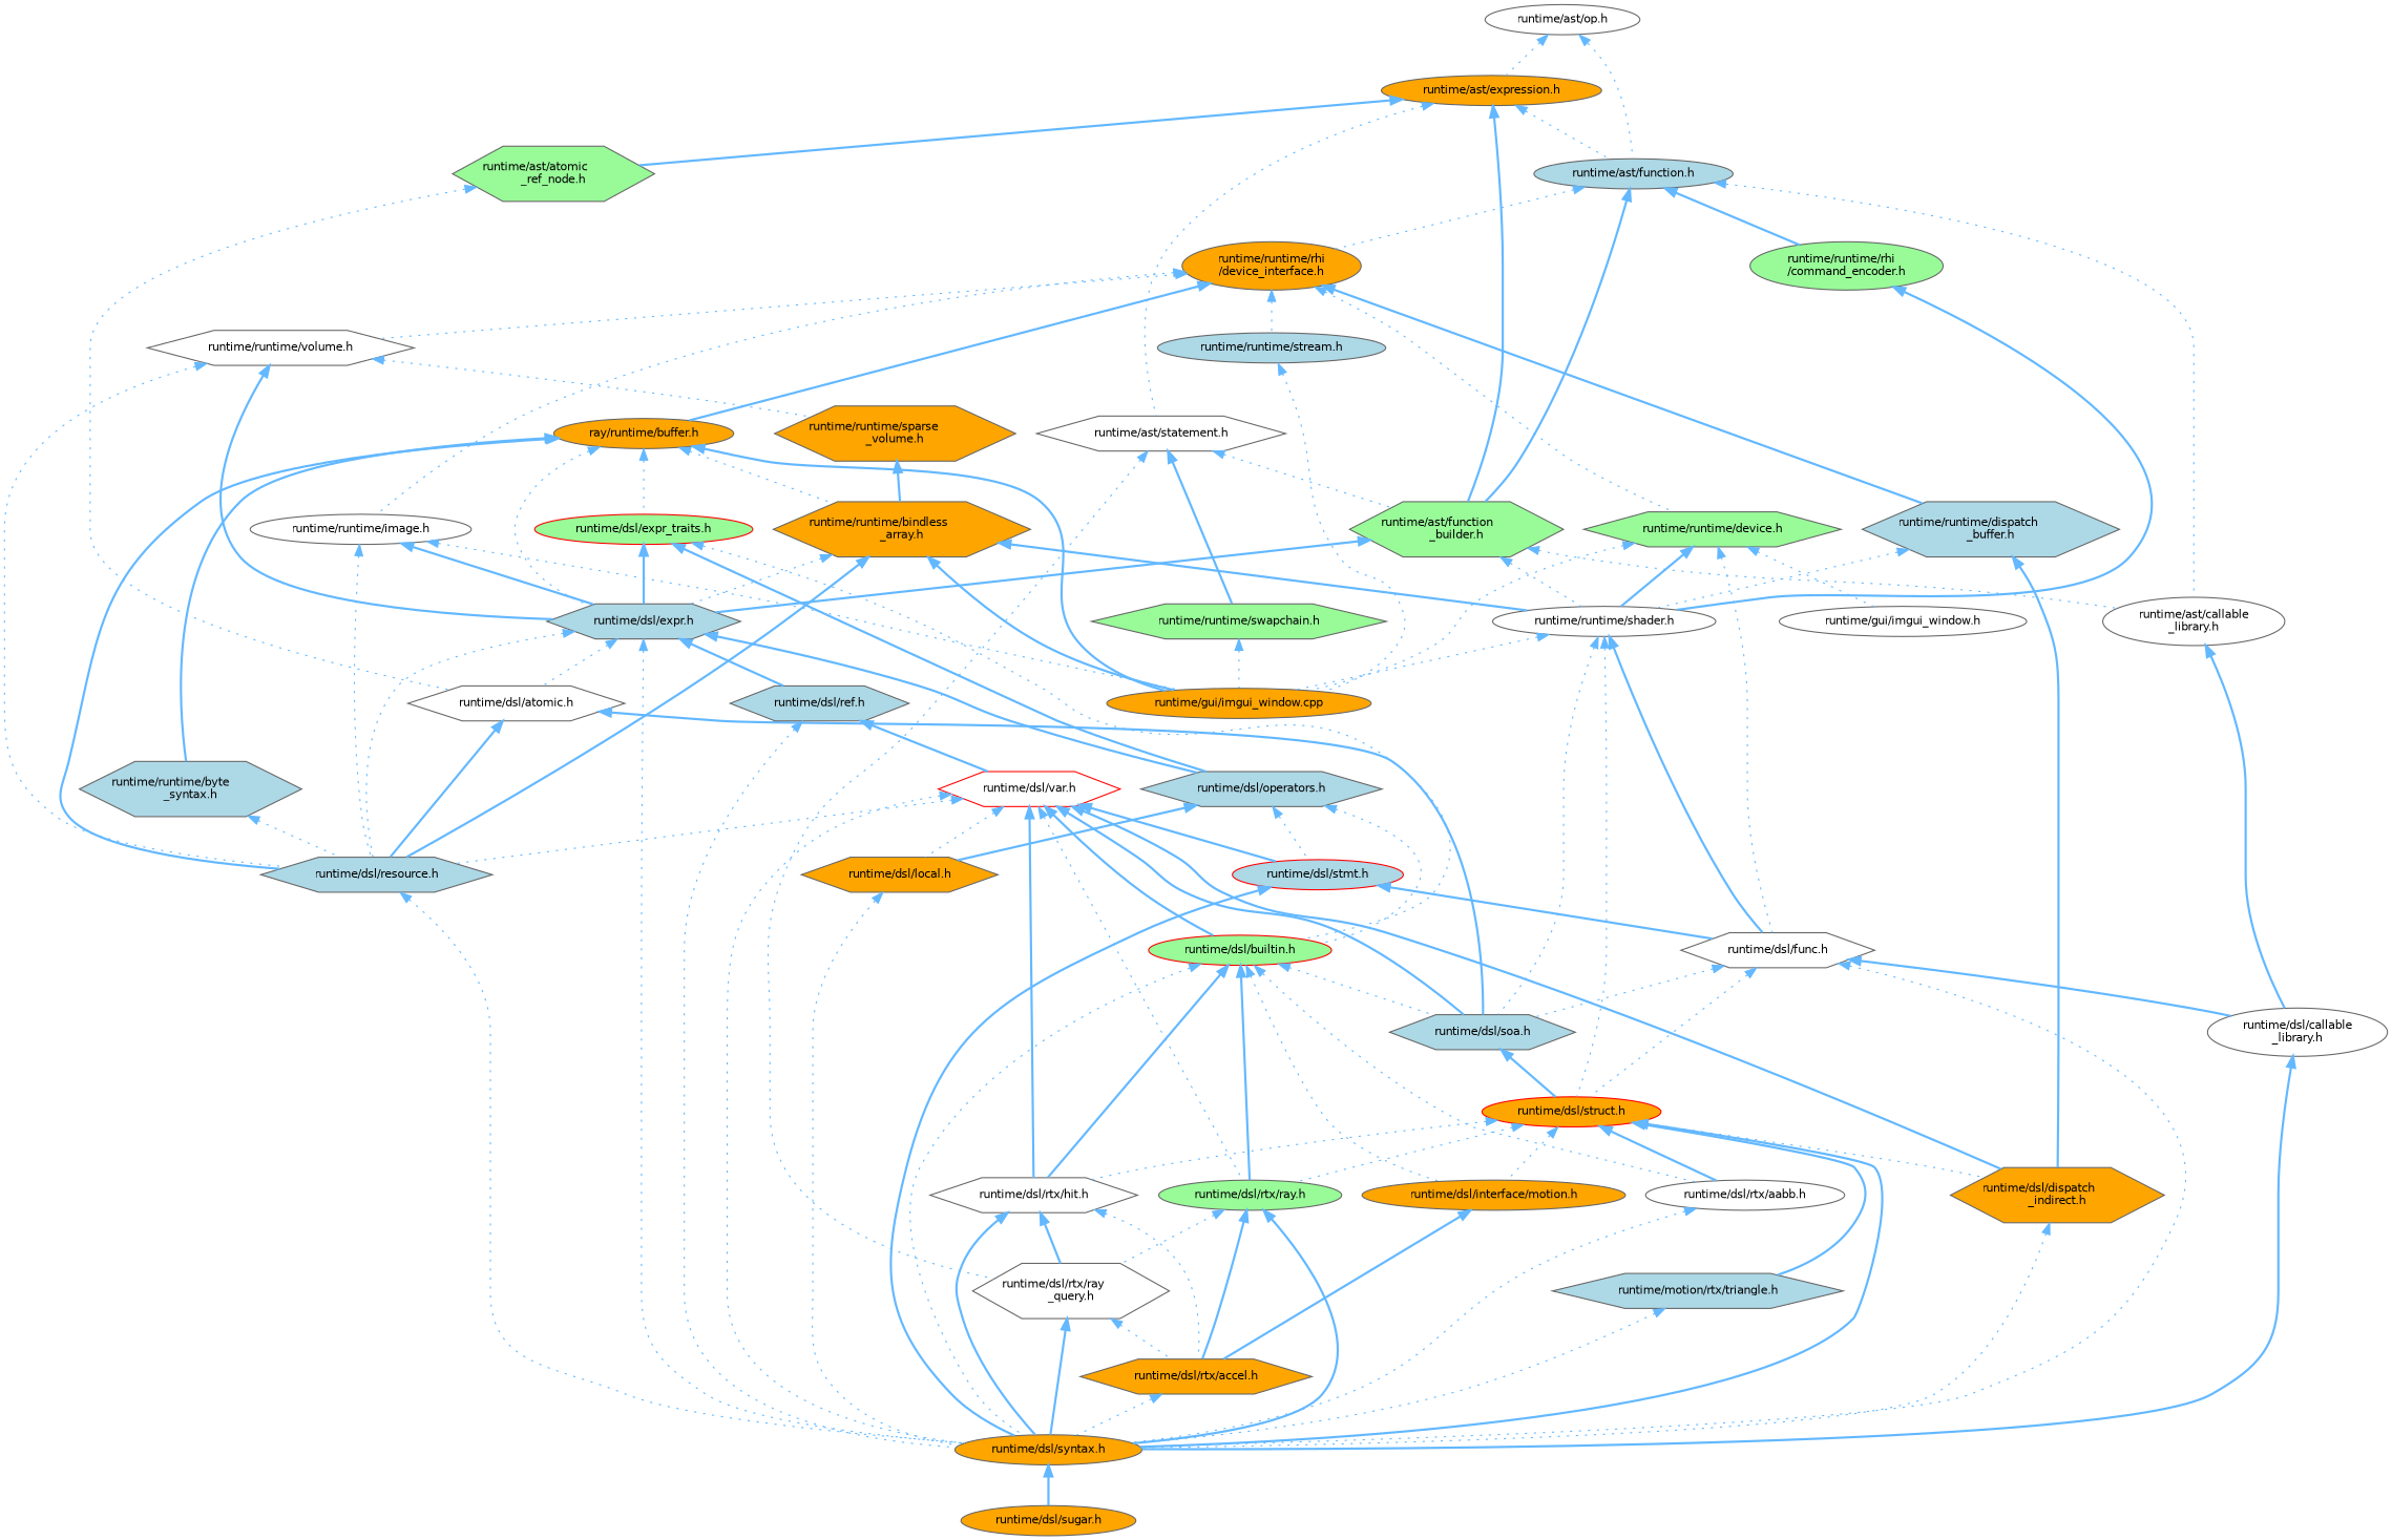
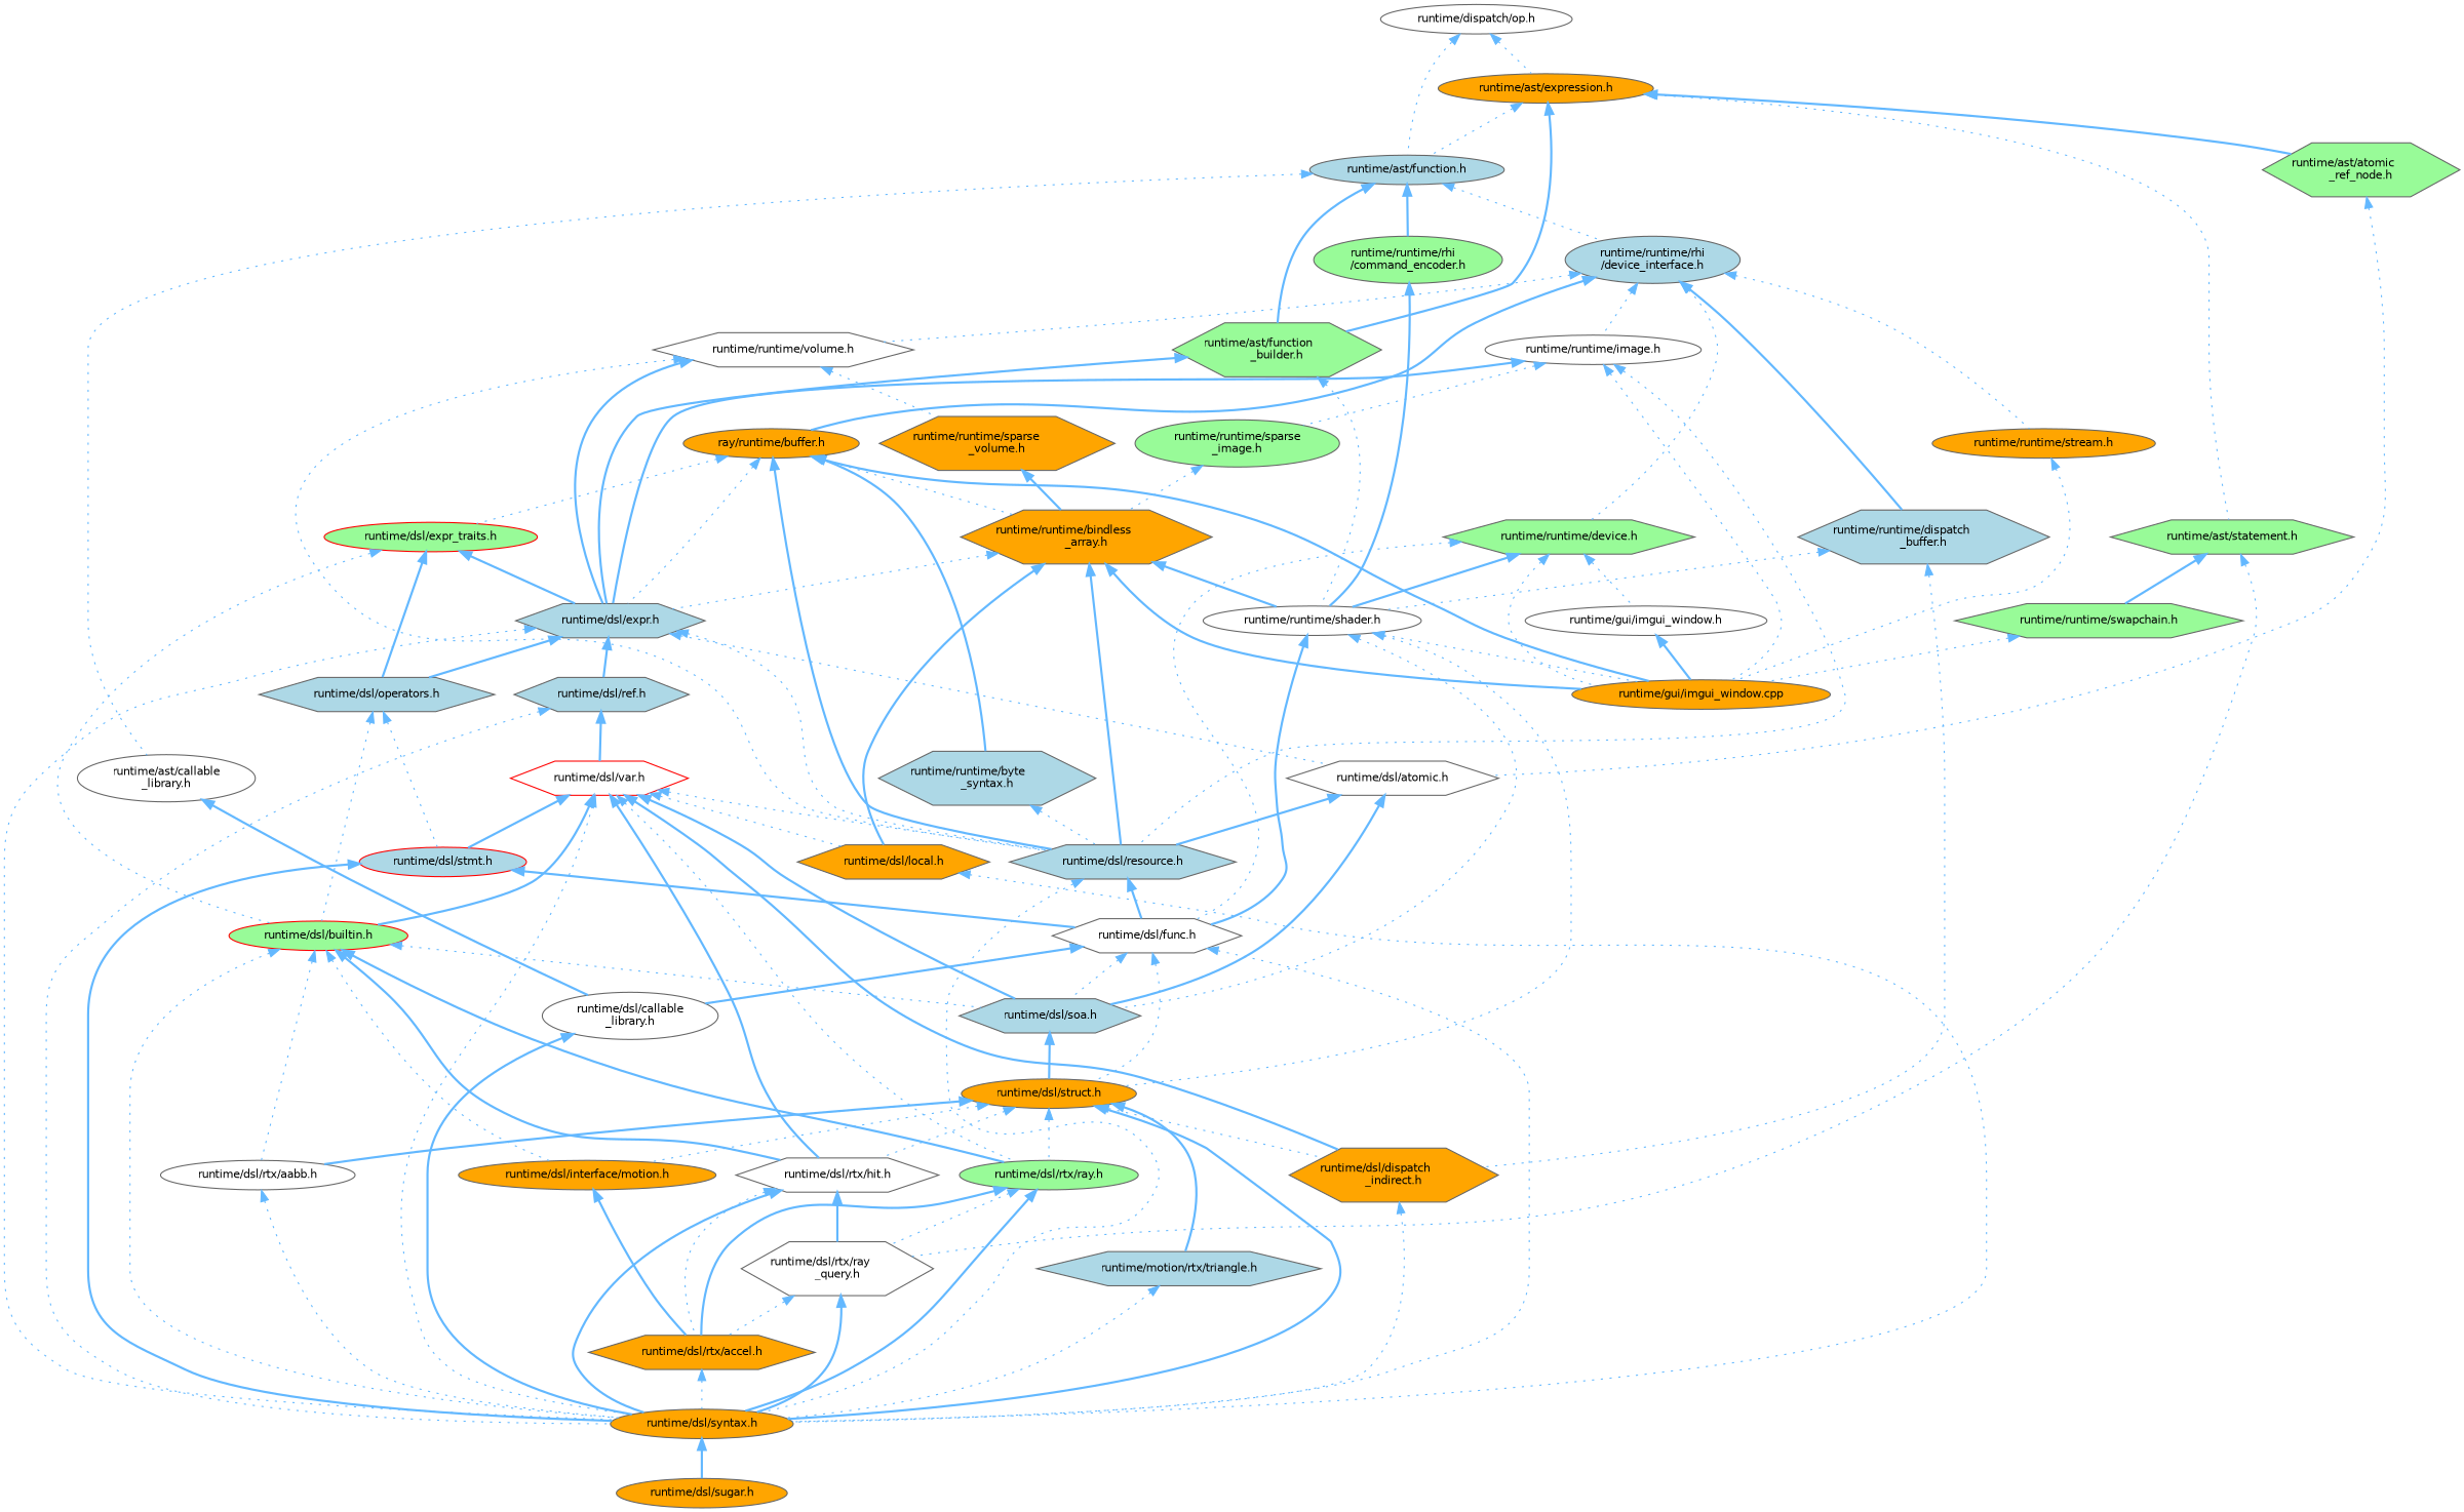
  digraph {
    node [color=grey40 fillcolor=white fontname=Helvetica fontsize=10 shape=hexagon style=filled]
    edge [color=steelblue1 dir=back fontname=Helvetica fontsize=10 labelfontname=Helvetica labelfontsize=10 style=dotted]
-   n1 [color=gray40 fontcolor=black height=0.2 label="runtime/ast/op.h" shape=ellipse width=0.4]
+   n1 [color=gray40 fontcolor=black height=0.2 label="runtime/dispatch/op.h" shape=ellipse width=0.4]
    n2 [fillcolor=orange height=0.2 label="runtime/ast/expression.h" shape=ellipse width=0.4]
    n3 [fillcolor=lightblue height=0.2 label="runtime/ast/function.h" shape=ellipse width=0.4]
    n4 [fillcolor=palegreen height=0.2 label="runtime/ast/atomic\l_ref_node.h" width=0.4]
    n5 [fillcolor=palegreen height=0.2 label="runtime/ast/function\l_builder.h" width=0.4]
-   n6 [height=0.2 label="runtime/ast/statement.h" width=0.4]
+   n6 [fillcolor=palegreen height=0.2 label="runtime/ast/statement.h" width=0.4]
    n7 [height=0.2 label="runtime/ast/callable\l_library.h" shape=ellipse width=0.4]
    n8 [fillcolor=palegreen height=0.2 label="runtime/runtime/rhi\l/command_encoder.h" shape=ellipse width=0.4]
-   n9 [fillcolor=orange height=0.2 label="runtime/runtime/rhi\l/device_interface.h" shape=ellipse width=0.4]
+   n9 [fillcolor=lightblue height=0.2 label="runtime/runtime/rhi\l/device_interface.h" shape=ellipse width=0.4]
    n10 [height=0.2 label="runtime/dsl/atomic.h" width=0.4]
    n11 [fillcolor=lightblue height=0.2 label="runtime/dsl/expr.h" width=0.4]
    n12 [height=0.2 label="runtime/runtime/shader.h" shape=ellipse width=0.4]
    n13 [height=0.2 label="runtime/dsl/rtx/ray\l_query.h" width=0.4]
    n14 [fillcolor=palegreen height=0.2 label="runtime/runtime/swapchain.h" width=0.4]
    n15 [fillcolor=lightblue height=0.2 label="runtime/dsl/resource.h" width=0.4]
    n16 [fillcolor=lightblue height=0.2 label="runtime/dsl/soa.h" width=0.4]
    n17 [height=0.2 label="runtime/dsl/func.h" width=0.4]
    n18 [fillcolor=orange height=0.2 label="runtime/dsl/syntax.h" shape=ellipse width=0.4]
-   n19 [color=red fillcolor=orange height=0.2 label="runtime/dsl/struct.h" shape=ellipse width=0.4]
+   n19 [fillcolor=orange height=0.2 label="runtime/dsl/struct.h" shape=ellipse width=0.4]
    n20 [height=0.2 label="runtime/dsl/callable\l_library.h" shape=ellipse width=0.4]
    n21 [fillcolor=orange height=0.2 label="runtime/dsl/sugar.h" shape=ellipse width=0.4]
    n22 [fillcolor=orange height=0.2 label="runtime/dsl/dispatch\l_indirect.h" width=0.4]
    n23 [height=0.2 label="runtime/dsl/rtx/aabb.h" shape=ellipse width=0.4]
    n24 [height=0.2 label="runtime/dsl/rtx/hit.h" width=0.4]
    n25 [fillcolor=orange height=0.2 label="runtime/dsl/interface/motion.h" shape=ellipse width=0.4]
    n26 [fillcolor=palegreen height=0.2 label="runtime/dsl/rtx/ray.h" shape=ellipse width=0.4]
    n27 [fillcolor=lightblue height=0.2 label="runtime/motion/rtx/triangle.h" width=0.4]
    n28 [fillcolor=orange height=0.2 label="runtime/gui/imgui_window.cpp" shape=ellipse width=0.4]
    n29 [fillcolor=orange height=0.2 label="runtime/dsl/rtx/accel.h" width=0.4]
    n30 [fillcolor=orange height=0.2 label="ray/runtime/buffer.h" shape=ellipse width=0.4]
    n31 [fillcolor=palegreen height=0.2 label="runtime/runtime/device.h" width=0.4]
    n32 [fillcolor=lightblue height=0.2 label="runtime/runtime/dispatch\l_buffer.h" width=0.4]
    n33 [height=0.2 label="runtime/runtime/image.h" shape=ellipse width=0.4]
-   n34 [fillcolor=lightblue height=0.2 label="runtime/runtime/stream.h" shape=ellipse width=0.4]
+   n34 [fillcolor=orange height=0.2 label="runtime/runtime/stream.h" shape=ellipse width=0.4]
    n35 [height=0.2 label="runtime/runtime/volume.h" width=0.4]
    n36 [fillcolor=lightblue height=0.2 label="runtime/dsl/operators.h" width=0.4]
    n37 [fillcolor=lightblue height=0.2 label="runtime/dsl/ref.h" width=0.4]
    n38 [color=red fillcolor=palegreen height=0.2 label="runtime/dsl/builtin.h" shape=ellipse width=0.4]
    n39 [fillcolor=orange height=0.2 label="runtime/dsl/local.h" width=0.4]
    n40 [color=red fillcolor=lightblue height=0.2 label="runtime/dsl/stmt.h" shape=ellipse width=0.4]
    n41 [color=red height=0.2 label="runtime/dsl/var.h" width=0.4]
    n42 [color=red fillcolor=palegreen height=0.2 label="runtime/dsl/expr_traits.h" shape=ellipse width=0.4]
    n43 [fillcolor=orange height=0.2 label="runtime/runtime/bindless\l_array.h" width=0.4]
    n44 [fillcolor=lightblue height=0.2 label="runtime/runtime/byte\l_syntax.h" width=0.4]
    n45 [height=0.2 label="runtime/gui/imgui_window.h" shape=ellipse width=0.4]
+   n46 [fillcolor=palegreen height=0.2 label="runtime/runtime/sparse\l_image.h" shape=ellipse width=0.4]
    n47 [fillcolor=orange height=0.2 label="runtime/runtime/sparse\l_volume.h" width=0.4]
    n1 -> n2
    n1 -> n3
    n2 -> n3
    n2 -> n4 [style=bold]
    n2 -> n5 [style=bold]
    n2 -> n6
    n3 -> n5 [style=bold]
    n3 -> n7
    n3 -> n8 [style=bold]
    n3 -> n9
    n4 -> n10
-   n5 -> n7
    n5 -> n11 [style=bold]
    n5 -> n12
-   n6 -> n5
    n6 -> n13
    n6 -> n14 [style=bold]
    n7 -> n20 [style=bold]
    n8 -> n12 [style=bold]
    n9 -> n30 [style=bold]
    n9 -> n31
    n9 -> n32 [style=bold]
    n9 -> n33
    n9 -> n34
    n9 -> n35
    n10 -> n15 [style=bold]
    n10 -> n16 [style=bold]
    n11 -> n10
    n11 -> n15
    n11 -> n18
    n11 -> n36 [style=bold]
    n11 -> n37 [style=bold]
    n12 -> n16
    n12 -> n17 [style=bold]
    n12 -> n19
    n12 -> n28
    n13 -> n18 [style=bold]
    n13 -> n29
    n14 -> n28
+   n15 -> n17 [style=bold]
    n15 -> n18
    n16 -> n19 [style=bold]
    n17 -> n16
    n17 -> n18
    n17 -> n19
    n17 -> n20 [style=bold]
    n18 -> n21 [style=bold]
    n19 -> n18 [style=bold]
    n19 -> n22
    n19 -> n23 [style=bold]
    n19 -> n24
    n19 -> n25
    n19 -> n26
    n19 -> n27 [style=bold]
    n20 -> n18 [style=bold]
    n22 -> n18
    n23 -> n18
    n24 -> n13 [style=bold]
    n24 -> n18 [style=bold]
    n24 -> n29
    n25 -> n29 [style=bold]
    n26 -> n13
    n26 -> n18 [style=bold]
    n26 -> n29 [style=bold]
    n27 -> n18
    n29 -> n18
    n30 -> n11
    n30 -> n15 [style=bold]
    n30 -> n28 [style=bold]
    n30 -> n42
    n30 -> n43
    n30 -> n44 [style=bold]
    n31 -> n12 [style=bold]
    n31 -> n17
    n31 -> n28
    n31 -> n45
    n32 -> n12
-   n32 -> n22 [style=bold]
+   n32 -> n22
    n33 -> n11 [style=bold]
    n33 -> n15
    n33 -> n28
+   n33 -> n46
    n34 -> n28
    n35 -> n11 [style=bold]
    n35 -> n15
    n35 -> n47
    n36 -> n38
-   n36 -> n39 [style=bold]
+   n43 -> n39 [style=bold]
    n36 -> n40
    n37 -> n18
    n37 -> n41 [style=bold]
    n38 -> n16
    n38 -> n18
    n38 -> n23
    n38 -> n24 [style=bold]
    n38 -> n25
    n38 -> n26 [style=bold]
    n39 -> n18
    n40 -> n17 [style=bold]
    n40 -> n18 [style=bold]
    n41 -> n15
    n41 -> n16 [style=bold]
    n41 -> n18
    n41 -> n22 [style=bold]
    n41 -> n24 [style=bold]
    n41 -> n26
    n41 -> n38 [style=bold]
    n41 -> n39
    n41 -> n40 [style=bold]
    n42 -> n11 [style=bold]
    n42 -> n36 [style=bold]
    n42 -> n38
    n43 -> n11
    n43 -> n12 [style=bold]
    n43 -> n15 [style=bold]
    n43 -> n28 [style=bold]
    n44 -> n15
+   n45 -> n28 [style=bold]
+   n46 -> n43
    n47 -> n43 [style=bold]
  }
